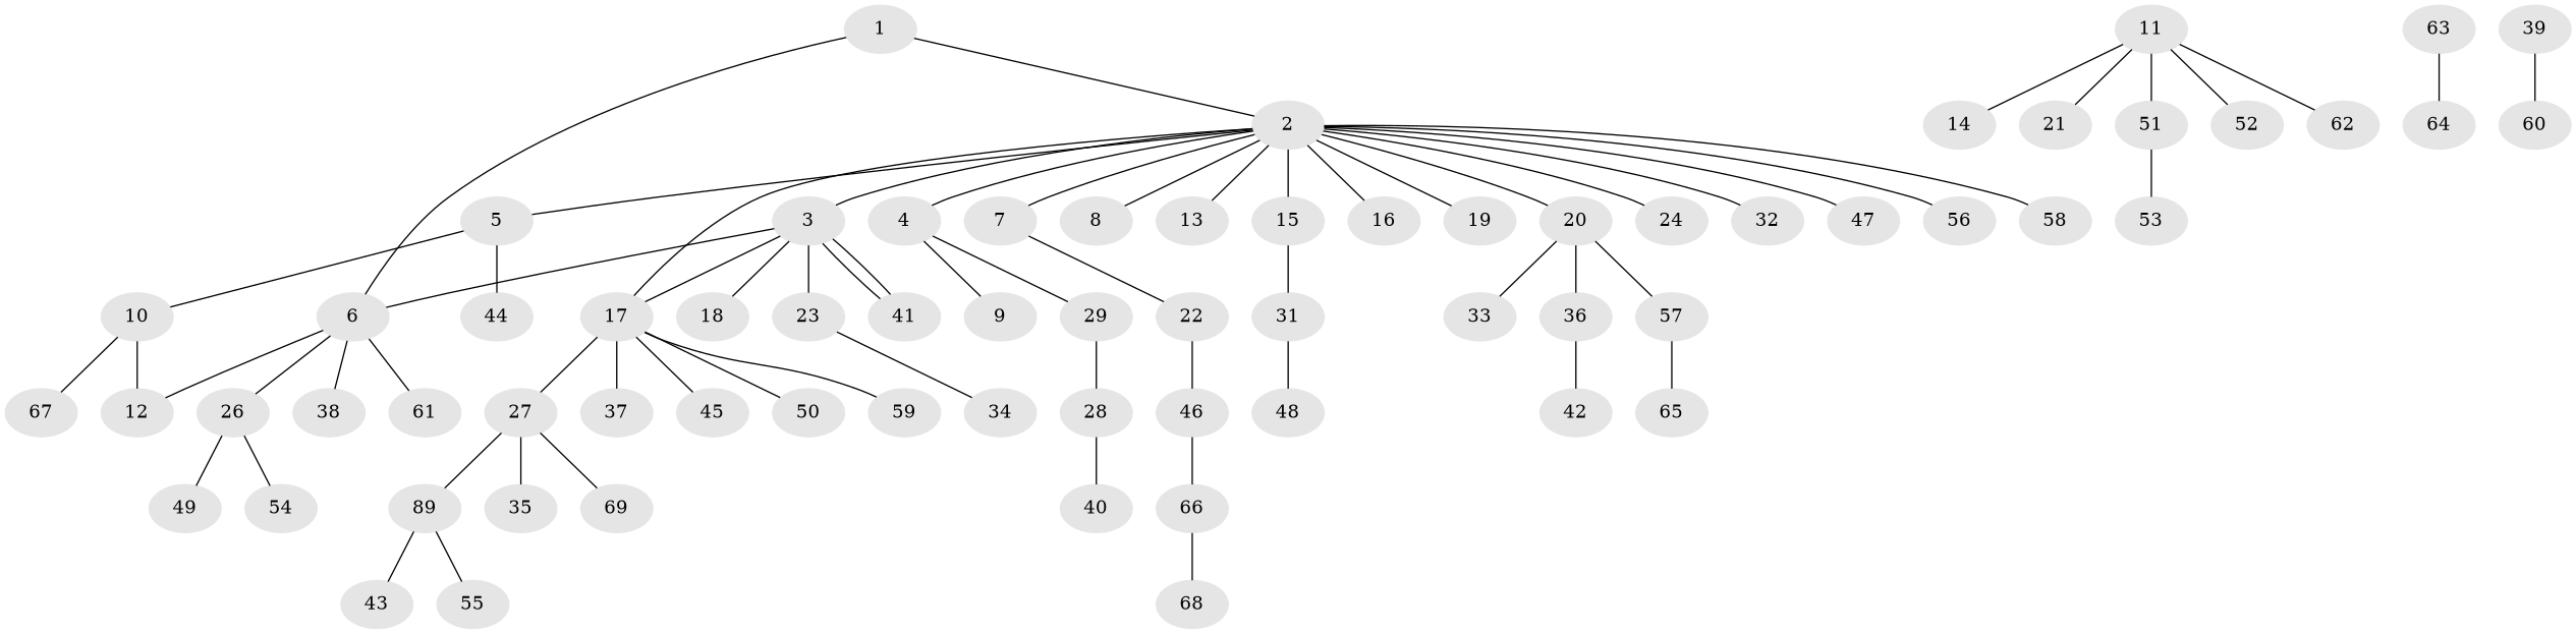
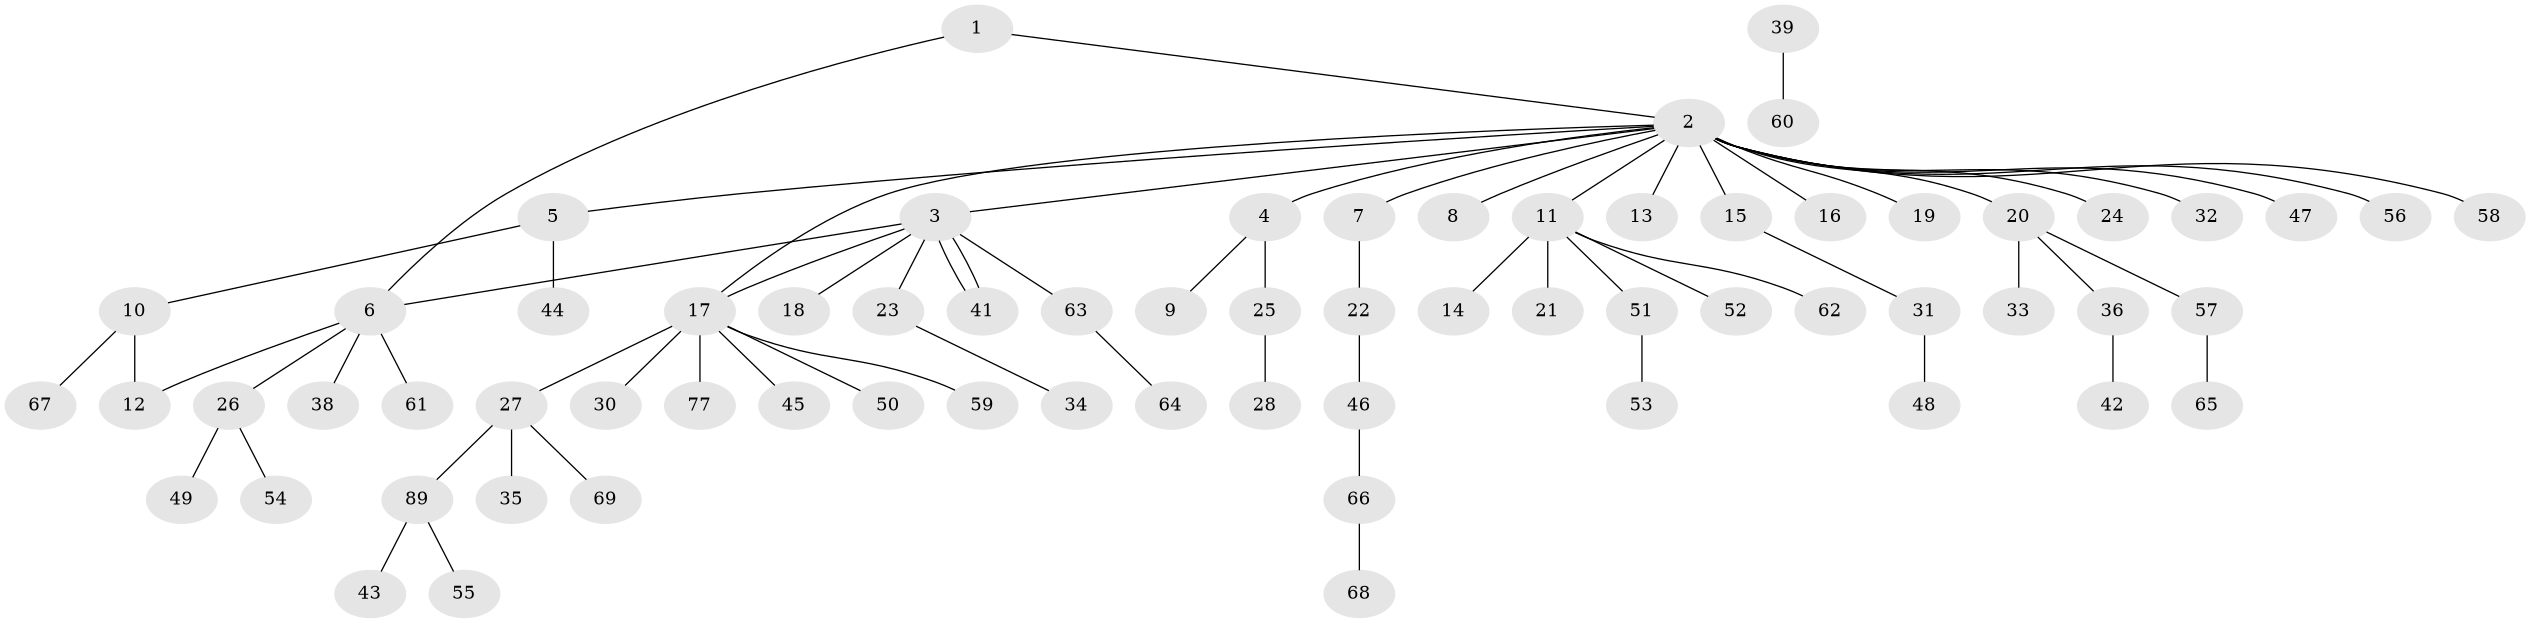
  graph {
    node [color=gray90 style=filled]
    1
    2
    6
    3
    4
    5
    7
    8
    11
    13
    15
    16
    17
    19
    20
    24
    32
    47
    56
    58
    12
    26
    38
    61
    18
    23
    41
    63
    9
-   25 [label=29]
+   25
    10
    44
    22
    14
    21
    51
    52
    62
    31
    27
-   37
+   30
+   37 [label=77]
    45
    50
    59
    33
    36
    57
    34
    64
    28
    67
    49
    54
    46
    53
    48
    n58 [label=89]
    35
    69
    42
    65
    66
-   40
    43
    55
    39
    60
    68
    1 -- 2
    1 -- 6
    2 -- 3
    2 -- 4
    2 -- 5
    2 -- 7
    2 -- 8
+   2 -- 11
    2 -- 13
    2 -- 15
    2 -- 16
    2 -- 17
    2 -- 19
    2 -- 20
    2 -- 24
    2 -- 32
    2 -- 47
    2 -- 56
    2 -- 58
    6 -- 12
    6 -- 26
    6 -- 38
    6 -- 61
    3 -- 6
    3 -- 17
    3 -- 18
    3 -- 23
    3 -- 41
    3 -- 41
+   3 -- 63
    4 -- 9
    4 -- 25
    5 -- 10
    5 -- 44
    7 -- 22
    11 -- 14
    11 -- 21
    11 -- 51
    11 -- 52
    11 -- 62
    15 -- 31
    17 -- 27
+   17 -- 30
    17 -- 37
    17 -- 45
    17 -- 50
    17 -- 59
    20 -- 33
    20 -- 36
    20 -- 57
    26 -- 49
    26 -- 54
    23 -- 34
    63 -- 64
    25 -- 28
    10 -- 12
    10 -- 67
    22 -- 46
    51 -- 53
    31 -- 48
    27 -- n58
    27 -- 35
    27 -- 69
    36 -- 42
    57 -- 65
-   28 -- 40
    46 -- 66
    n58 -- 43
    n58 -- 55
    66 -- 68
    39 -- 60
  }
